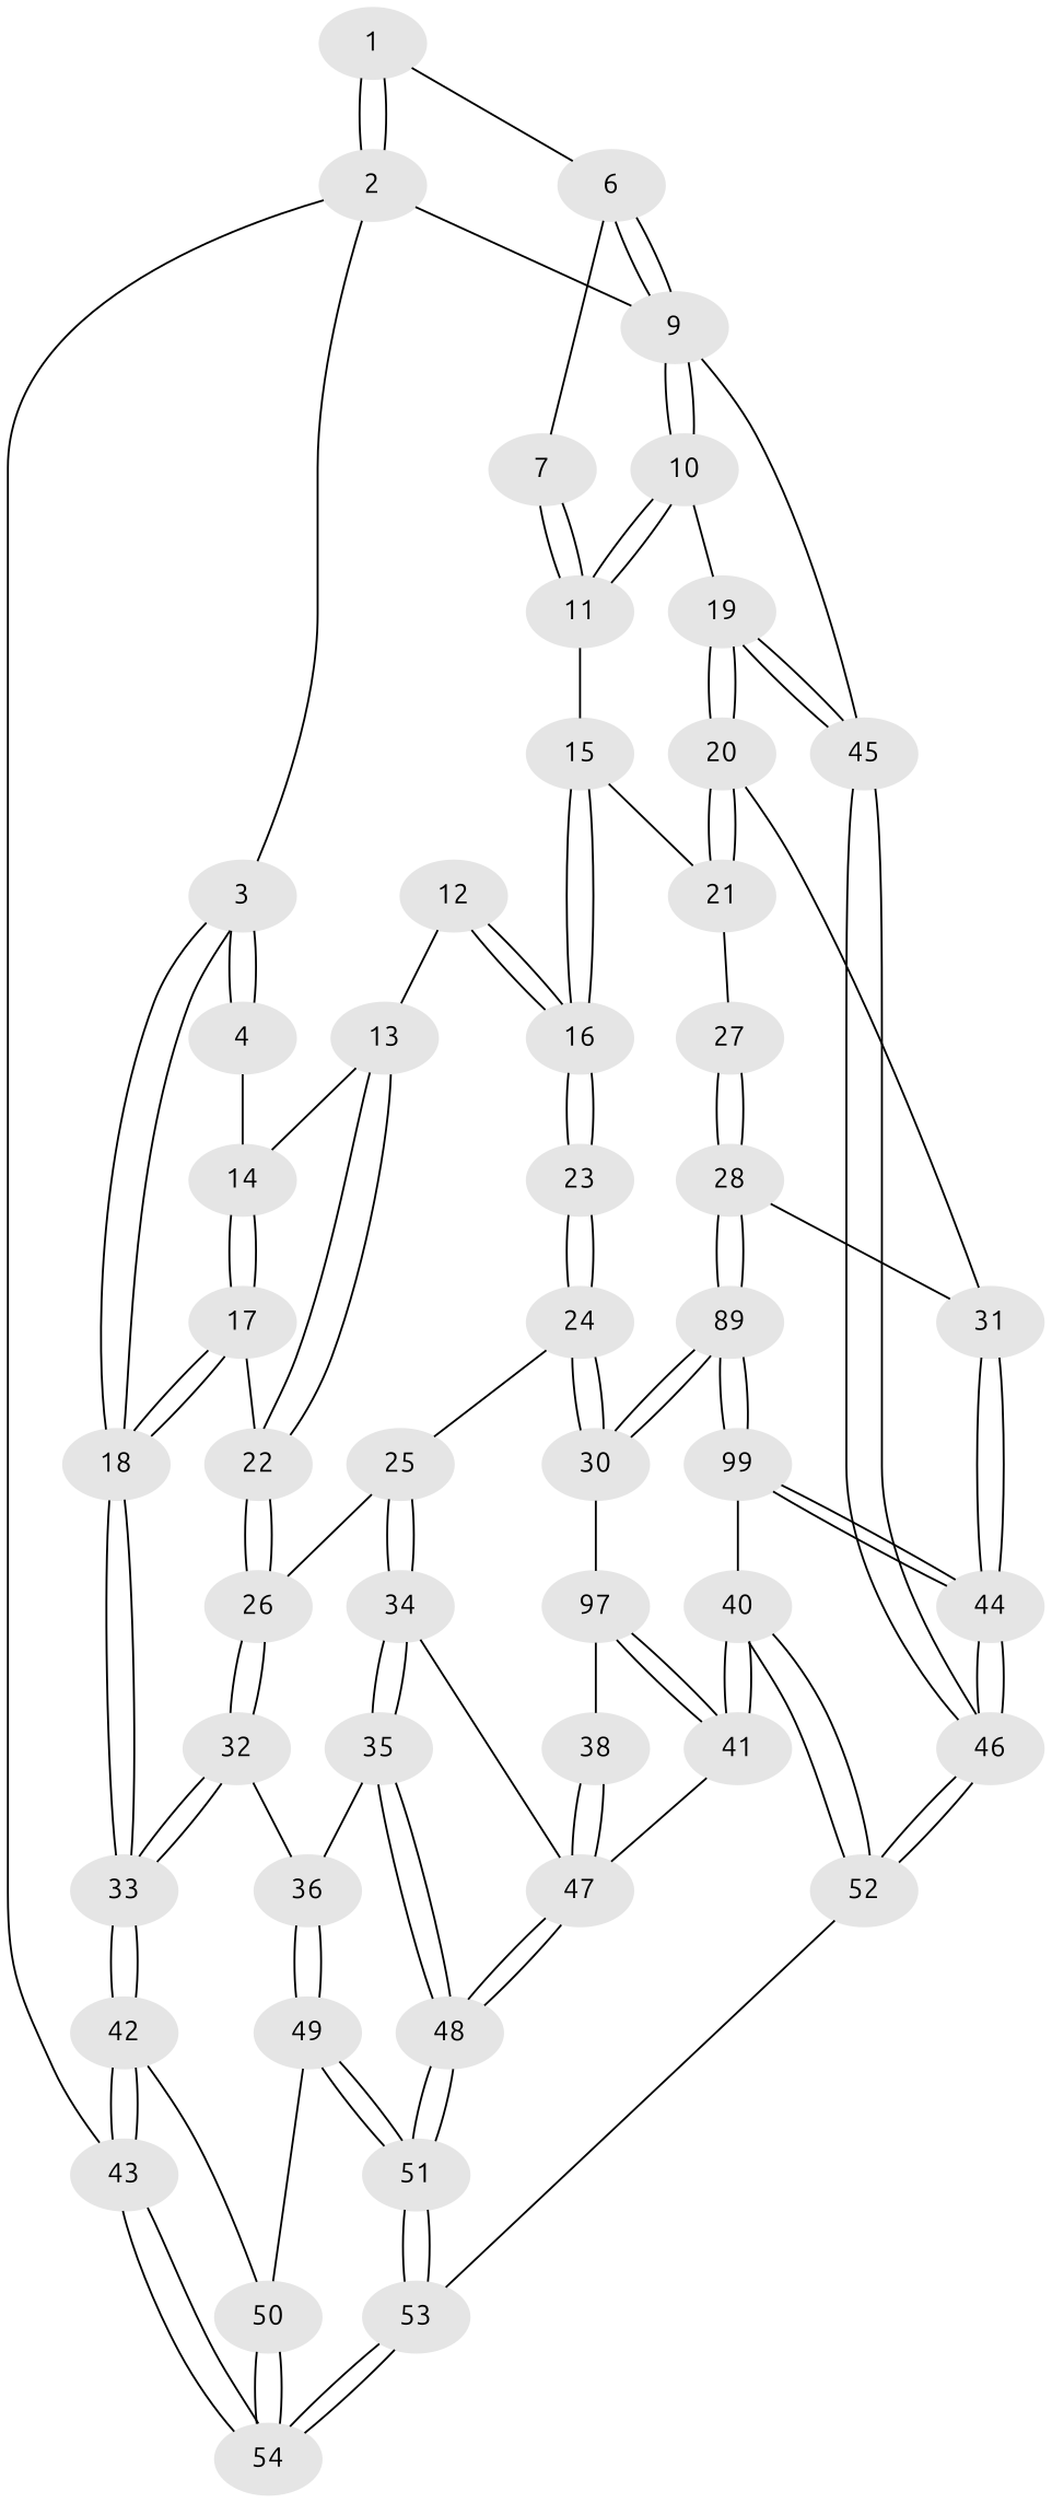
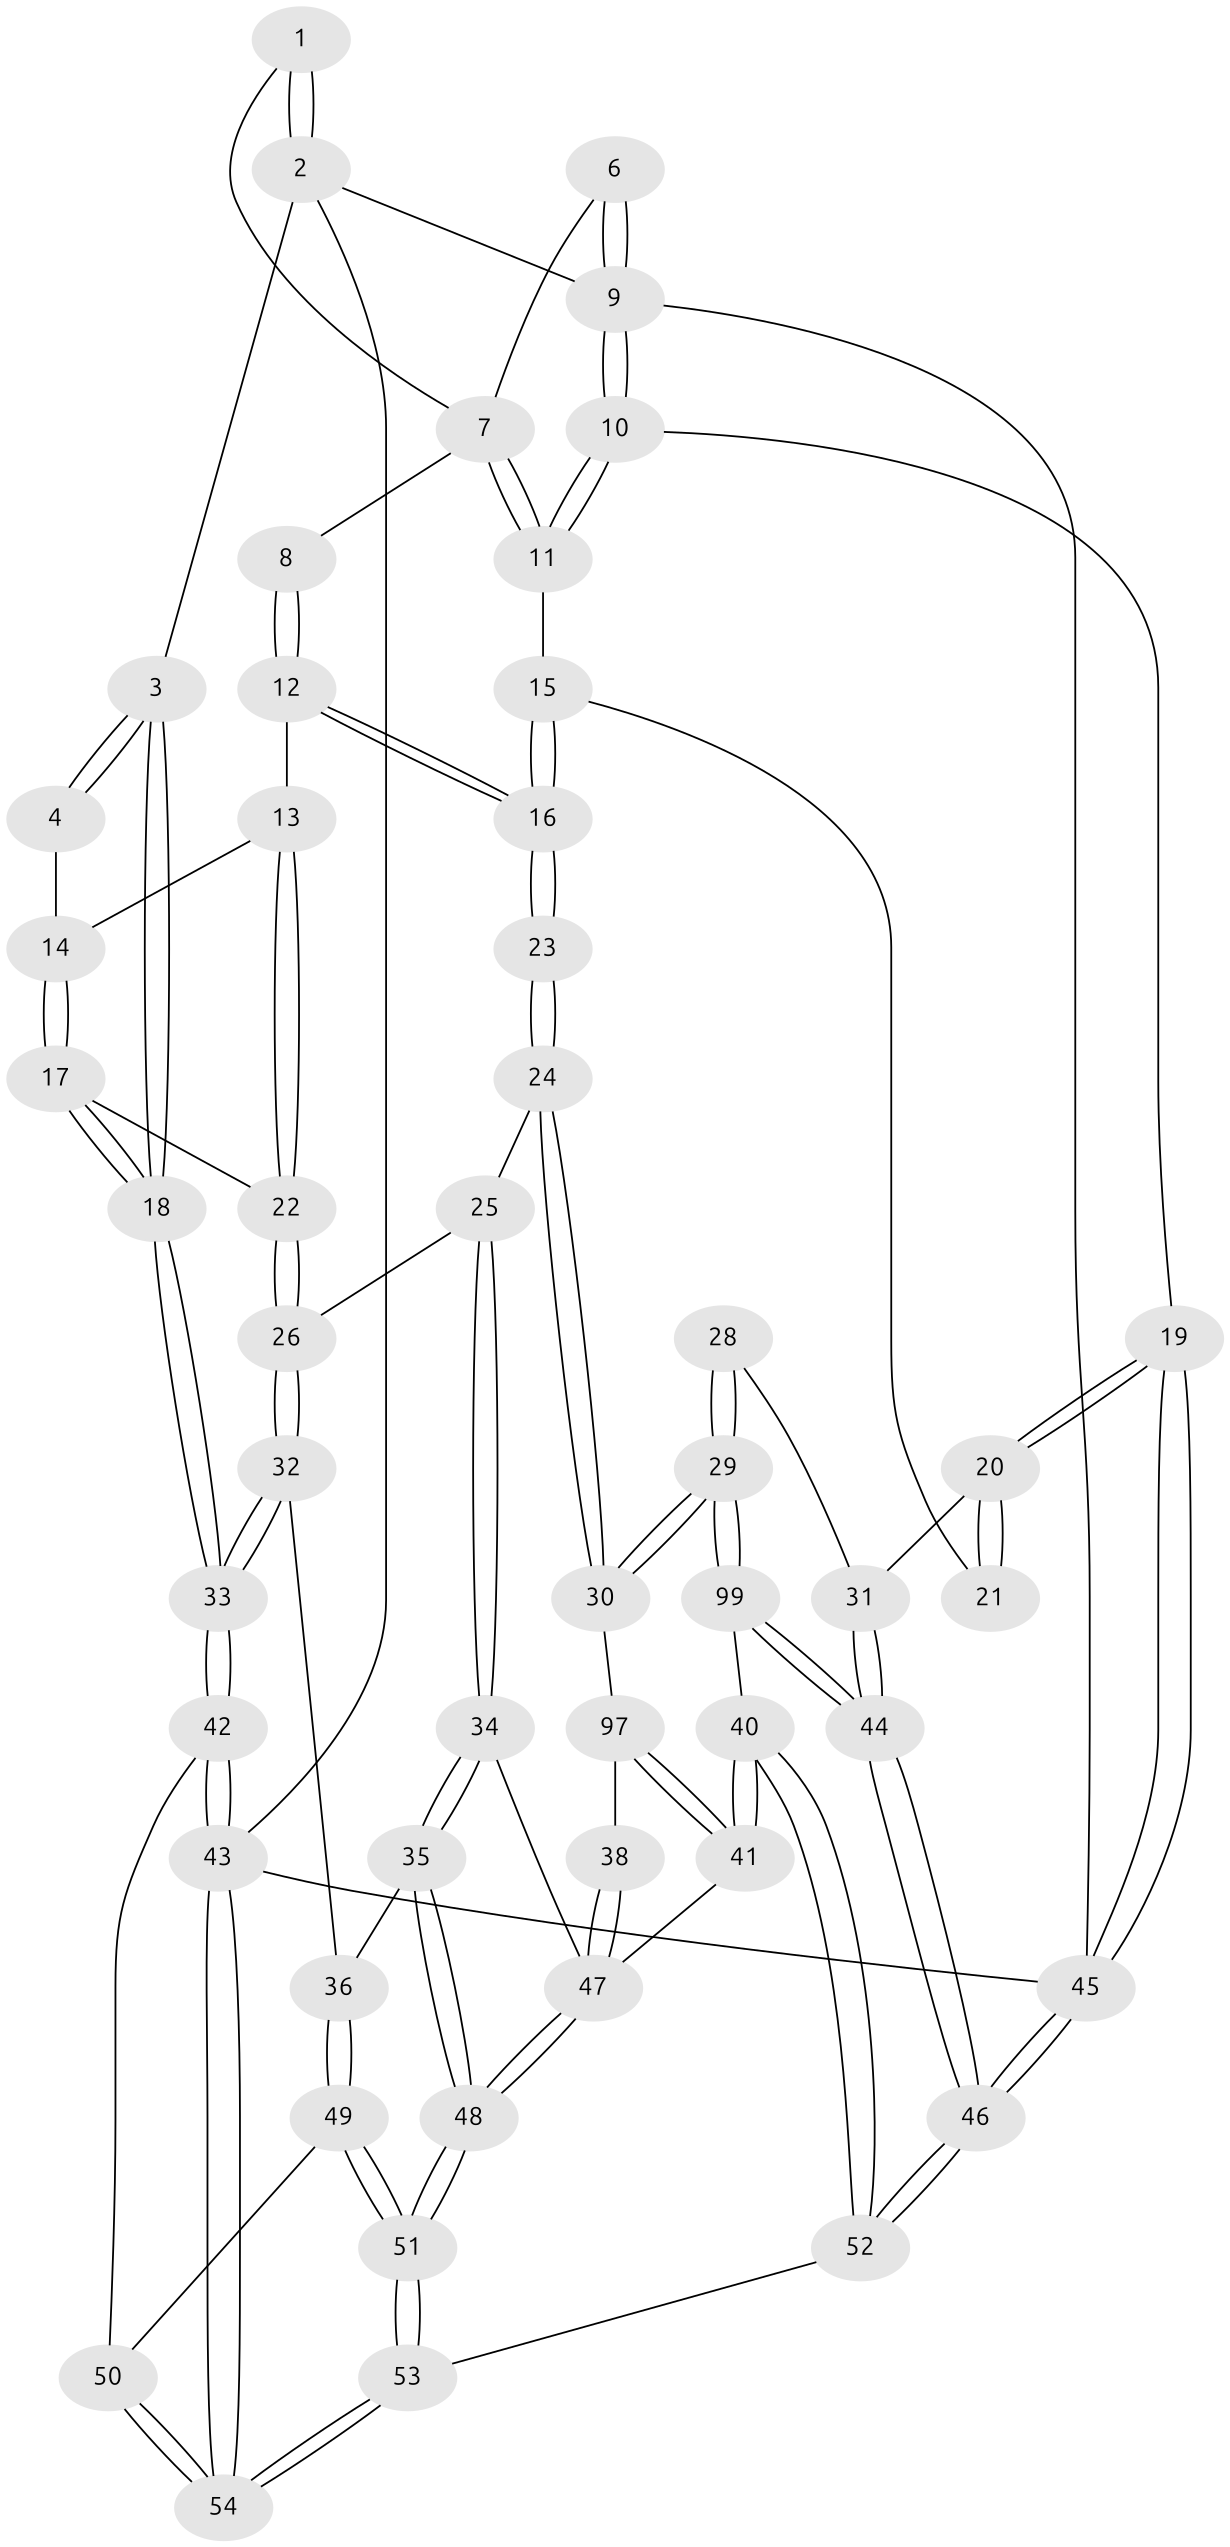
  graph {
    fontname=Ubuntu
    node [color=gray90 fontname=Ubuntu style=filled]
    edge [fontname=Ubuntu]
    1
    2
    6
    3
    9
    43
    7
    4
    18
    10
    45
    54
    14
    33
    17
+   8
    12
    11
    15
    13
    16
    19
    46
    20
    21
    22
    23
    26
-   27
    24
    42
    31
    44
    28
    32
    25
    30
    34
    n39 [label=97]
    35
    47
    36
-   29 [label=89]
+   29
    n44 [label=99]
    40
    38
    41
    49
    50
    48
    51
    52
    53
    1 -- 2
    1 -- 2
-   1 -- 6
+   1 -- 7
    2 -- 3
    2 -- 9
    2 -- 43
    6 -- 9
    6 -- 9
    6 -- 7
    3 -- 4
    3 -- 4
    3 -- 18
    3 -- 18
    9 -- 10
    9 -- 10
    9 -- 45
+   43 -- 45
    43 -- 54
    43 -- 54
+   7 -- 8
    7 -- 11
    7 -- 11
    4 -- 14
    18 -- 33
    18 -- 33
    10 -- 11
    10 -- 11
    10 -- 19
    45 -- 46
    45 -- 46
    14 -- 17
    14 -- 17
    33 -- 42
    33 -- 42
    17 -- 18
    17 -- 18
    17 -- 22
+   8 -- 12
+   8 -- 12
    12 -- 13
    12 -- 16
    12 -- 16
    11 -- 15
    15 -- 16
    15 -- 16
    15 -- 21
    13 -- 14
    13 -- 22
    13 -- 22
    16 -- 23
    16 -- 23
    19 -- 45
    19 -- 45
    19 -- 20
    19 -- 20
    46 -- 52
    46 -- 52
    20 -- 21
    20 -- 21
    20 -- 31
-   21 -- 27
    22 -- 26
    22 -- 26
    23 -- 24
    23 -- 24
    26 -- 32
    26 -- 32
-   27 -- 28
-   27 -- 28
    24 -- 25
    24 -- 30
    24 -- 30
    42 -- 43
    42 -- 43
    42 -- 50
    31 -- 44
    31 -- 44
    44 -- 46
    44 -- 46
    28 -- 31
    28 -- 29
    28 -- 29
    32 -- 33
    32 -- 33
    32 -- 36
    25 -- 26
    25 -- 34
    25 -- 34
    30 -- n39
    34 -- 35
    34 -- 35
    34 -- 47
    n39 -- 38
    n39 -- 41
    n39 -- 41
    35 -- 36
    35 -- 48
    35 -- 48
    47 -- 48
    47 -- 48
    36 -- 49
    36 -- 49
    29 -- 30
    29 -- 30
    29 -- n44
    29 -- n44
    n44 -- 44
    n44 -- 44
    n44 -- 40
    40 -- 41
    40 -- 41
    40 -- 52
    40 -- 52
    38 -- 47
    38 -- 47
    41 -- 47
    49 -- 50
    49 -- 51
    49 -- 51
    50 -- 54
    50 -- 54
    48 -- 51
    48 -- 51
    51 -- 53
    51 -- 53
    52 -- 53
    53 -- 54
    53 -- 54
  }
